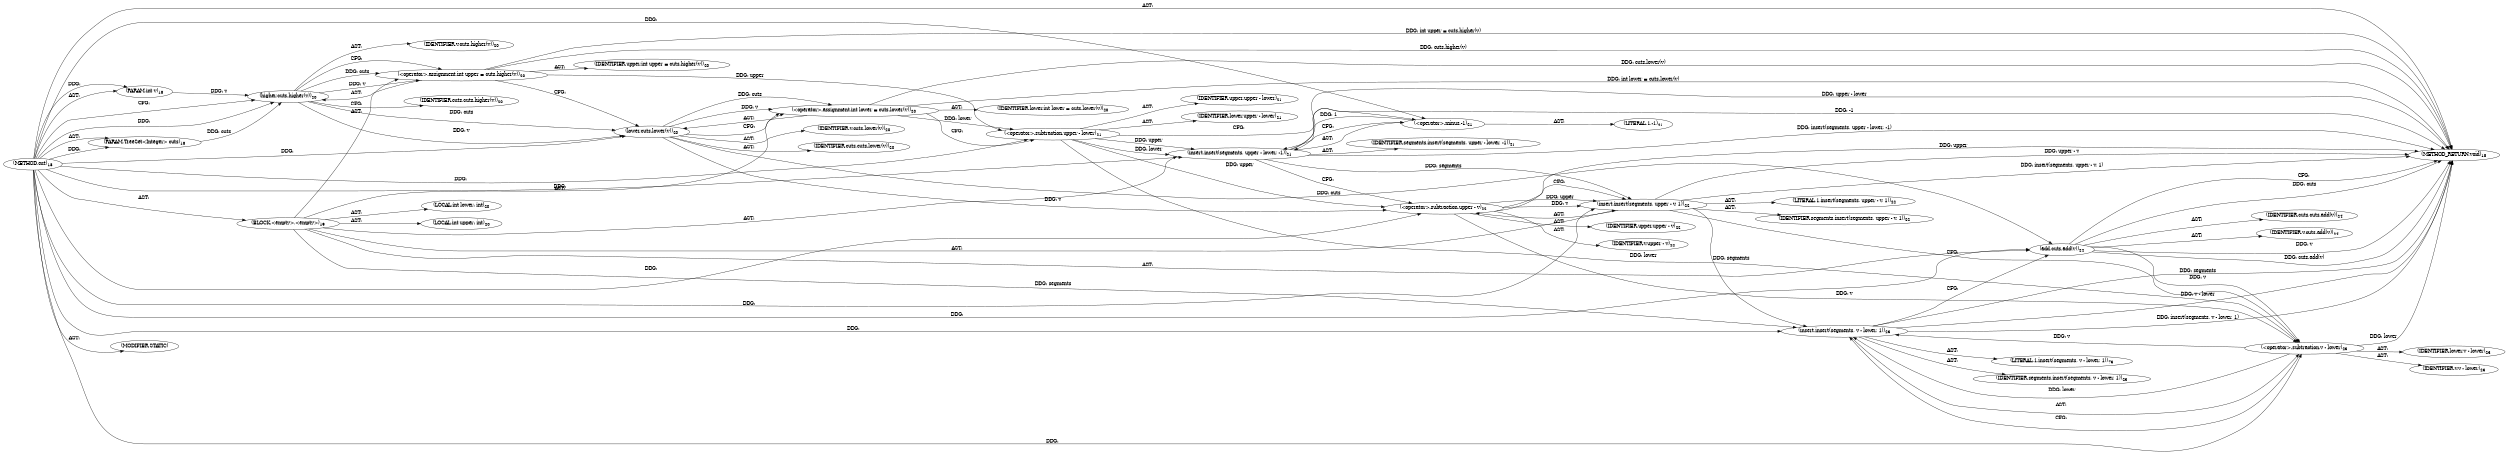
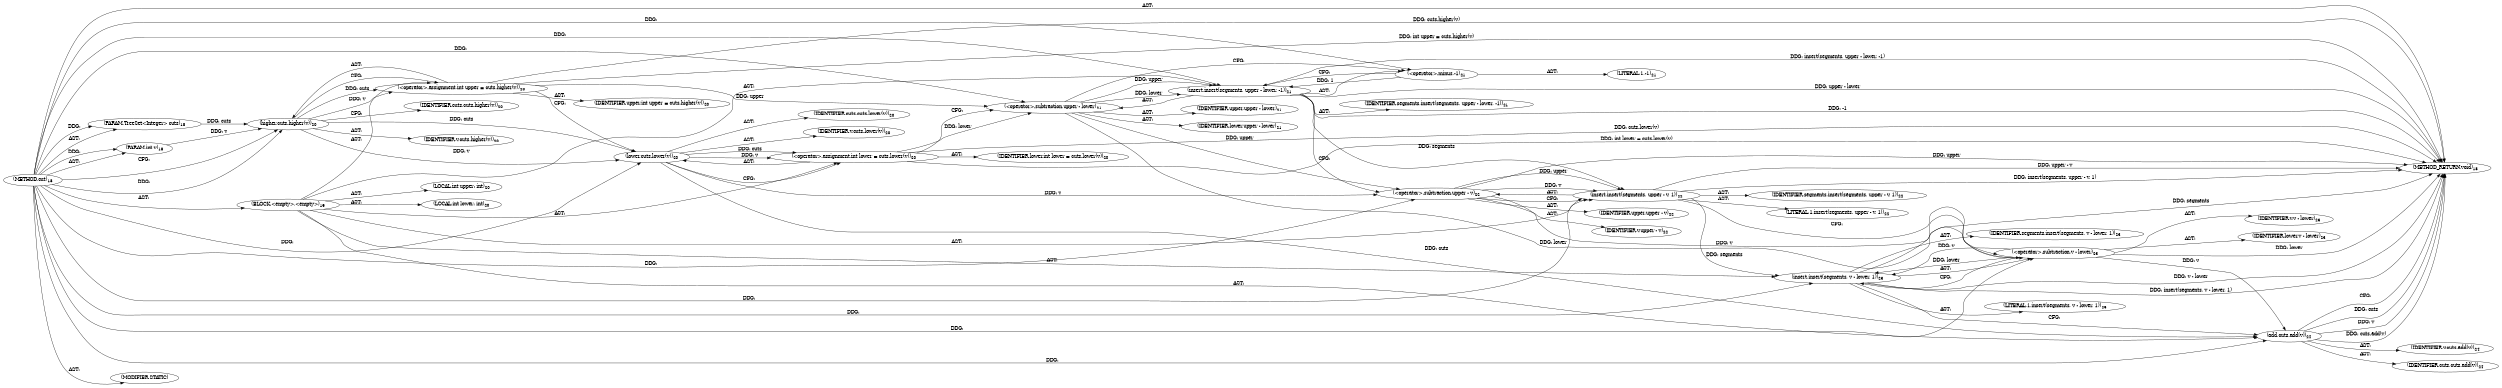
  digraph {
    rankdir=LR
    n1 [label=<(METHOD,cut)<SUB>18</SUB>>]
    n2 [label=<(PARAM,TreeSet&lt;Integer&gt; cuts)<SUB>18</SUB>>]
    n3 [label=<(PARAM,int v)<SUB>18</SUB>>]
    n4 [label=<(BLOCK,&lt;empty&gt;,&lt;empty&gt;)<SUB>19</SUB>>]
    n5 [label=<(higher,cuts.higher(v))<SUB>20</SUB>>]
    n6 [label=<(lower,cuts.lower(v))<SUB>20</SUB>>]
    n7 [label=<(insert,insert(segments, upper - lower, -1))<SUB>21</SUB>>]
    n8 [label=<(&lt;operator&gt;.subtraction,upper - lower)<SUB>21</SUB>>]
    n9 [label=<(&lt;operator&gt;.minus,-1)<SUB>21</SUB>>]
    n10 [label=<(insert,insert(segments, upper - v, 1))<SUB>22</SUB>>]
    n11 [label=<(&lt;operator&gt;.subtraction,upper - v)<SUB>22</SUB>>]
    n12 [label=<(insert,insert(segments, v - lower, 1))<SUB>23</SUB>>]
    n13 [label=<(&lt;operator&gt;.subtraction,v - lower)<SUB>23</SUB>>]
    n14 [label=<(add,cuts.add(v))<SUB>24</SUB>>]
    n15 [label=<(MODIFIER,STATIC)>]
    n16 [label=<(METHOD_RETURN,void)<SUB>18</SUB>>]
    n17 [label=<(LOCAL,int upper: int)<SUB>20</SUB>>]
    n18 [label=<(LOCAL,int lower: int)<SUB>20</SUB>>]
    n19 [label=<(&lt;operator&gt;.assignment,int upper = cuts.higher(v))<SUB>20</SUB>>]
    n20 [label=<(&lt;operator&gt;.assignment,int lower = cuts.lower(v))<SUB>20</SUB>>]
    n21 [label=<(IDENTIFIER,cuts,cuts.higher(v))<SUB>20</SUB>>]
    n22 [label=<(IDENTIFIER,v,cuts.higher(v))<SUB>20</SUB>>]
    n23 [label=<(IDENTIFIER,cuts,cuts.lower(v))<SUB>20</SUB>>]
    n24 [label=<(IDENTIFIER,v,cuts.lower(v))<SUB>20</SUB>>]
    n25 [label=<(IDENTIFIER,segments,insert(segments, upper - lower, -1))<SUB>21</SUB>>]
    n26 [label=<(IDENTIFIER,upper,upper - lower)<SUB>21</SUB>>]
    n27 [label=<(IDENTIFIER,lower,upper - lower)<SUB>21</SUB>>]
    n28 [label=<(LITERAL,1,-1)<SUB>21</SUB>>]
    n29 [label=<(IDENTIFIER,segments,insert(segments, upper - v, 1))<SUB>22</SUB>>]
    n30 [label=<(LITERAL,1,insert(segments, upper - v, 1))<SUB>22</SUB>>]
    n31 [label=<(IDENTIFIER,upper,upper - v)<SUB>22</SUB>>]
    n32 [label=<(IDENTIFIER,v,upper - v)<SUB>22</SUB>>]
    n33 [label=<(IDENTIFIER,segments,insert(segments, v - lower, 1))<SUB>23</SUB>>]
-   n34 [label=<(LITERAL,1,insert(segments, v - lower, 1))<SUB>73</SUB>>]
+   n34 [label=<(LITERAL,1,insert(segments, v - lower, 1))<SUB>23</SUB>>]
    n35 [label=<(IDENTIFIER,v,v - lower)<SUB>23</SUB>>]
    n36 [label=<(IDENTIFIER,lower,v - lower)<SUB>23</SUB>>]
    n37 [label=<(IDENTIFIER,cuts,cuts.add(v))<SUB>24</SUB>>]
    n38 [label=<(IDENTIFIER,v,cuts.add(v))<SUB>24</SUB>>]
    n39 [label=<(IDENTIFIER,upper,int upper = cuts.higher(v))<SUB>20</SUB>>]
    n40 [label=<(IDENTIFIER,lower,int lower = cuts.lower(v))<SUB>20</SUB>>]
    n1 -> n2 [label="AST: "]
    n1 -> n2 [label="DDG: "]
    n1 -> n3 [label="AST: "]
    n1 -> n3 [label="DDG: "]
    n1 -> n4 [label="AST: "]
    n1 -> n5 [label="CFG: "]
    n1 -> n5 [label="DDG: "]
    n1 -> n6 [label="DDG: "]
    n1 -> n7 [label="DDG: "]
    n1 -> n8 [label="DDG: "]
    n1 -> n9 [label="DDG: "]
    n1 -> n10 [label="DDG: "]
    n1 -> n11 [label="DDG: "]
    n1 -> n12 [label="DDG: "]
    n1 -> n13 [label="DDG: "]
    n1 -> n14 [label="DDG: "]
    n1 -> n15 [label="AST: "]
    n1 -> n16 [label="AST: "]
    n2 -> n5 [label="DDG: cuts"]
    n3 -> n5 [label="DDG: v"]
    n4 -> n7 [label="AST: "]
    n4 -> n10 [label="AST: "]
-   n4 -> n12 [label="DDG: segments"]
+   n4 -> n12 [label="AST: "]
    n4 -> n14 [label="AST: "]
    n4 -> n17 [label="AST: "]
    n4 -> n18 [label="AST: "]
    n4 -> n19 [label="AST: "]
    n4 -> n20 [label="AST: "]
    n5 -> n6 [label="DDG: cuts"]
    n5 -> n6 [label="DDG: v"]
    n5 -> n19 [label="CFG: "]
    n5 -> n19 [label="DDG: cuts"]
    n5 -> n19 [label="DDG: v"]
    n5 -> n21 [label="CFG: "]
    n5 -> n22 [label="AST: "]
    n6 -> n11 [label="DDG: v"]
    n6 -> n14 [label="DDG: cuts"]
    n6 -> n20 [label="CFG: "]
    n6 -> n20 [label="DDG: cuts"]
    n6 -> n20 [label="DDG: v"]
    n6 -> n23 [label="AST: "]
    n6 -> n24 [label="AST: "]
+   n7 -> n8 [label="AST: "]
    n7 -> n9 [label="AST: "]
    n7 -> n10 [label="DDG: segments"]
    n7 -> n11 [label="CFG: "]
    n7 -> n16 [label="DDG: upper - lower"]
    n7 -> n16 [label="DDG: -1"]
    n7 -> n16 [label="DDG: insert(segments, upper - lower, -1)"]
    n7 -> n25 [label="AST: "]
    n8 -> n7 [label="DDG: upper"]
    n8 -> n7 [label="DDG: lower"]
    n8 -> n9 [label="CFG: "]
    n8 -> n11 [label="DDG: upper"]
    n8 -> n13 [label="DDG: lower"]
    n8 -> n26 [label="AST: "]
    n8 -> n27 [label="AST: "]
    n9 -> n7 [label="CFG: "]
    n9 -> n7 [label="DDG: 1"]
    n9 -> n28 [label="AST: "]
    n10 -> n11 [label="AST: "]
    n10 -> n12 [label="DDG: segments"]
    n10 -> n13 [label="CFG: "]
    n10 -> n16 [label="DDG: upper - v"]
    n10 -> n16 [label="DDG: insert(segments, upper - v, 1)"]
    n10 -> n29 [label="AST: "]
    n10 -> n30 [label="AST: "]
    n11 -> n10 [label="CFG: "]
    n11 -> n10 [label="DDG: upper"]
    n11 -> n10 [label="DDG: v"]
    n11 -> n13 [label="DDG: v"]
    n11 -> n16 [label="DDG: upper"]
    n11 -> n31 [label="AST: "]
    n11 -> n32 [label="AST: "]
    n12 -> n13 [label="AST: "]
    n12 -> n14 [label="CFG: "]
    n12 -> n16 [label="DDG: segments"]
    n12 -> n16 [label="DDG: v - lower"]
    n12 -> n16 [label="DDG: insert(segments, v - lower, 1)"]
    n12 -> n33 [label="AST: "]
    n12 -> n34 [label="AST: "]
    n13 -> n12 [label="CFG: "]
    n13 -> n12 [label="DDG: v"]
    n13 -> n12 [label="DDG: lower"]
-   n14 -> n13 [label="DDG: v"]
+   n13 -> n14 [label="DDG: v"]
    n13 -> n16 [label="DDG: lower"]
    n13 -> n35 [label="AST: "]
    n13 -> n36 [label="AST: "]
    n14 -> n16 [label="CFG: "]
    n14 -> n16 [label="DDG: cuts"]
    n14 -> n16 [label="DDG: v"]
    n14 -> n16 [label="DDG: cuts.add(v)"]
    n14 -> n37 [label="AST: "]
    n14 -> n38 [label="AST: "]
    n19 -> n5 [label="AST: "]
    n19 -> n6 [label="CFG: "]
    n19 -> n8 [label="DDG: upper"]
    n19 -> n16 [label="DDG: cuts.higher(v)"]
    n19 -> n16 [label="DDG: int upper = cuts.higher(v)"]
    n19 -> n39 [label="AST: "]
    n20 -> n6 [label="AST: "]
    n20 -> n8 [label="CFG: "]
    n20 -> n8 [label="DDG: lower"]
    n20 -> n16 [label="DDG: cuts.lower(v)"]
    n20 -> n16 [label="DDG: int lower = cuts.lower(v)"]
    n20 -> n40 [label="AST: "]
  }
